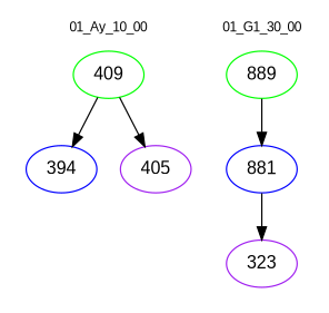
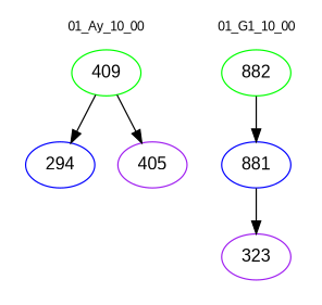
  digraph {
    fontname="Liberation Sans"
    node [color=green fontname="Liberation Sans"]
    edge [color=black fontname="Liberation Sans"]
    n1 [label=409]
-   n2 [color=blue label=394]
+   n2 [color=blue label=294]
    n3 [color=purple label=405]
-   n4 [label=889]
+   n4 [label=882]
    n5 [color=blue label=881]
    n6 [color=purple label=323]
    subgraph cluster_1 {
      color=white
      fontsize=10
      label="01_Ay_10_00"
      n1
      n2
      n3
    }
    subgraph cluster_2 {
      color=white
      fontsize=10
-     label="01_G1_30_00"
+     label="01_G1_10_00"
      n4
      n5
      n6
    }
    n1 -> n2
    n1 -> n3
    n4 -> n5
    n5 -> n6
  }
